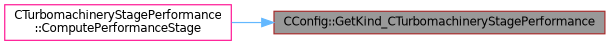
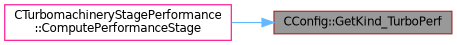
  digraph {
    rankdir=RL
    node [fontname=Helvetica fontsize=10 shape=box style=filled]
-   n1 [color=brown fillcolor=grey60 fontcolor=black height=0.2 label="CConfig::GetKind_CTurbomachineryStagePerformance" width=0.4]
+   n1 [color=brown fillcolor=grey60 fontcolor=black height=0.2 label="CConfig::GetKind_TurboPerf" width=0.4]
    n2 [color=deeppink fillcolor=white height=0.2 label="CTurbomachineryStagePerformance\l::ComputePerformanceStage" width=0.4]
    n1 -> n2 [color=steelblue1 dir=back fontname=Helvetica fontsize=10 labelfontname=Helvetica labelfontsize=10 style=solid]
  }
